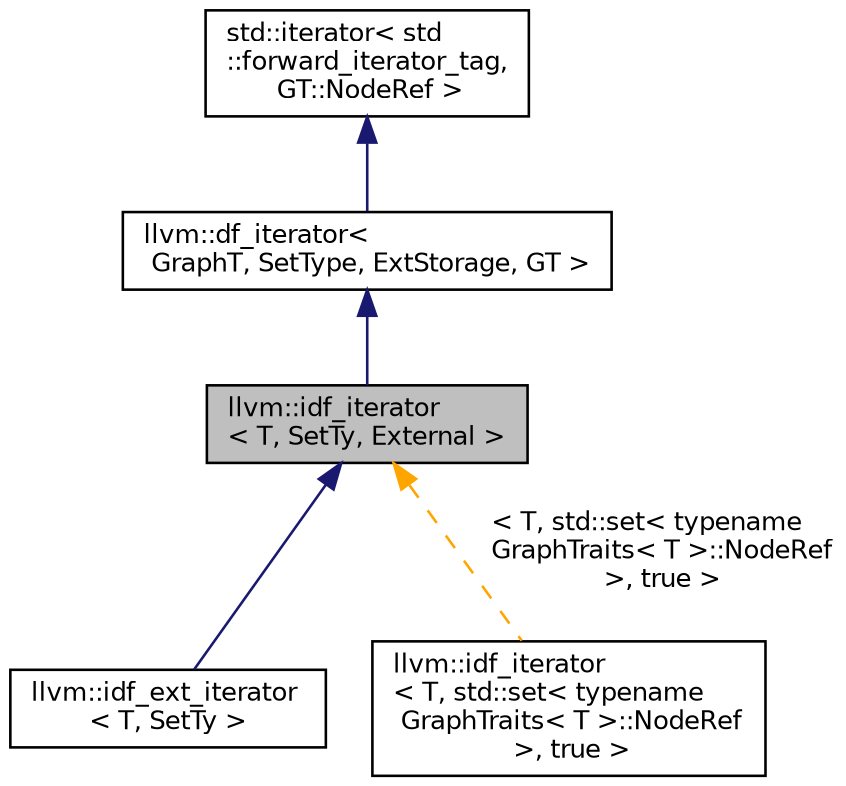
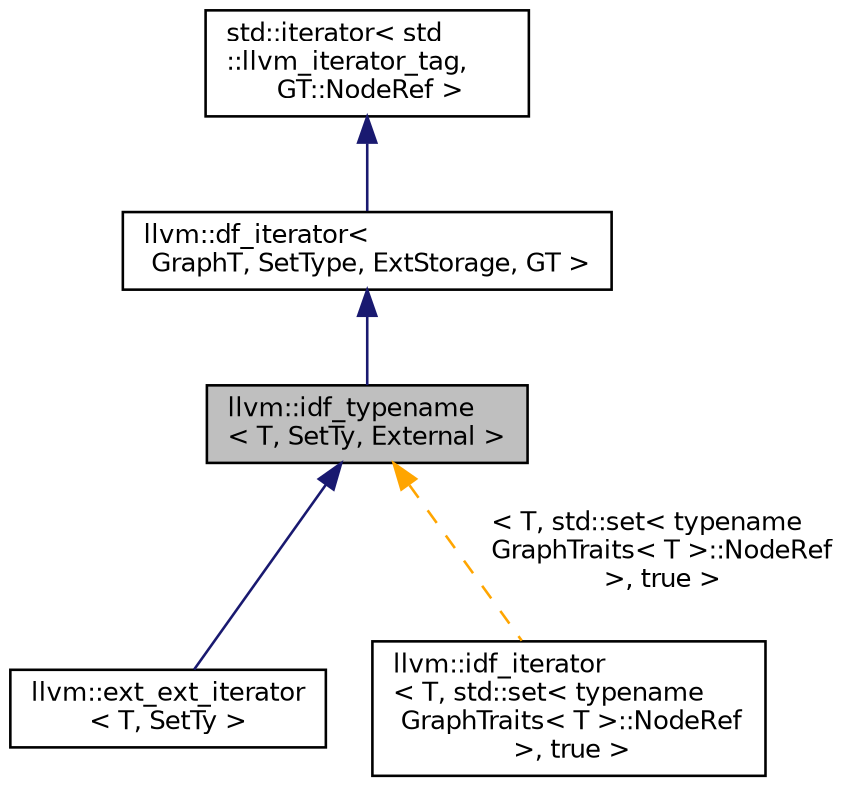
  digraph {
    rankdir=TB
    node [color=black fontname=Helvetica fontsize=10 shape=box]
    edge [color=midnightblue dir=back fontname=Helvetica fontsize=10 labelfontname=Helvetica labelfontsize=10 style=solid]
-   n1 [fillcolor=grey75 fontcolor=black height=0.2 label="llvm::idf_iterator\l\< T, SetTy, External \>" style=filled width=0.4]
-   n2 [height=0.2 label="llvm::idf_ext_iterator\l\< T, SetTy \>" width=0.4]
+   n1 [fillcolor=grey75 fontcolor=black height=0.2 label="llvm::idf_typename\l\< T, SetTy, External \>" style=filled width=0.4]
+   n2 [height=0.2 label="llvm::ext_ext_iterator\l\< T, SetTy \>" width=0.4]
    n3 [height=0.2 label="llvm::idf_iterator\l\< T, std::set\< typename\l GraphTraits\< T \>::NodeRef\l \>, true \>" width=0.4]
    n4 [height=0.2 label="llvm::df_iterator\<\l GraphT, SetType, ExtStorage, GT \>" width=0.4]
-   n5 [height=0.2 label="std::iterator\< std\l::forward_iterator_tag,\l GT::NodeRef \>" width=0.4]
+   n5 [height=0.2 label="std::iterator\< std\l::llvm_iterator_tag,\l GT::NodeRef \>" width=0.4]
    n1 -> n2
    n1 -> n3 [color=orange label=" \< T, std::set\< typename\l GraphTraits\< T \>::NodeRef\l \>, true \>" style=dashed]
    n4 -> n1
    n5 -> n4
  }
